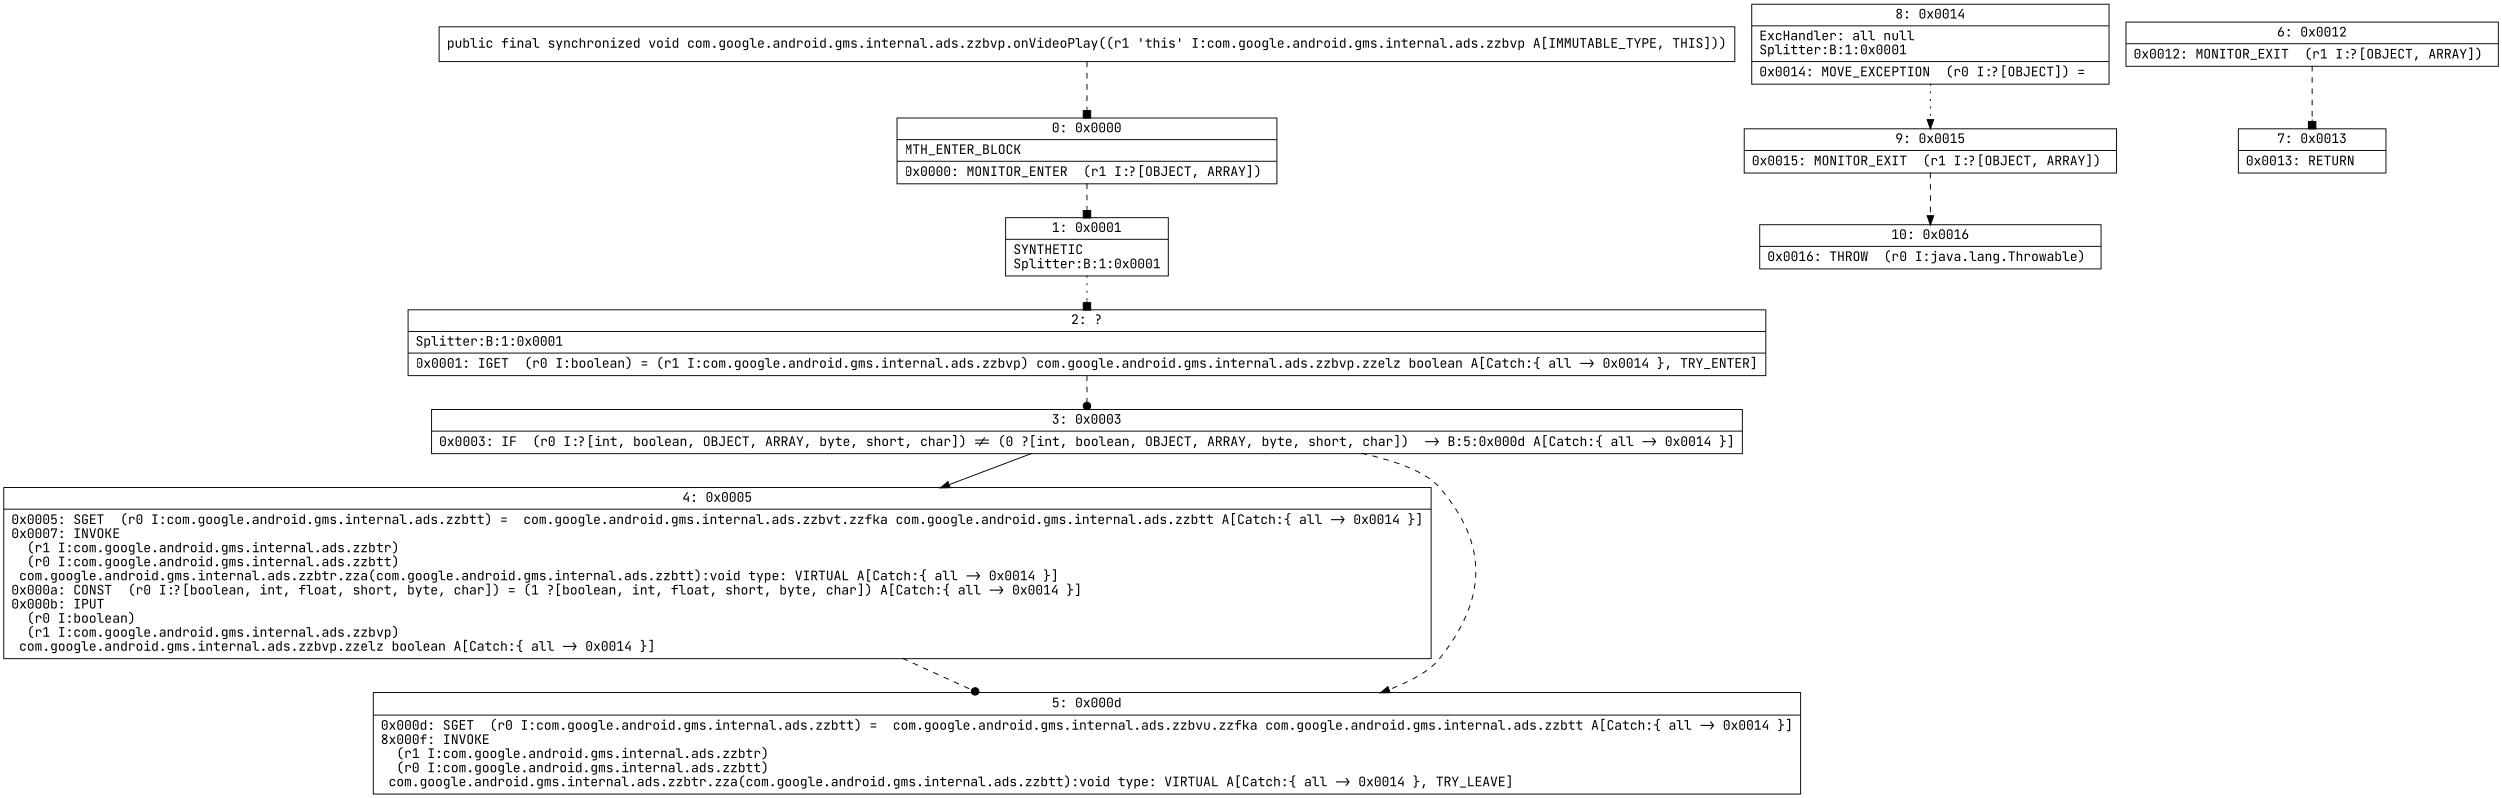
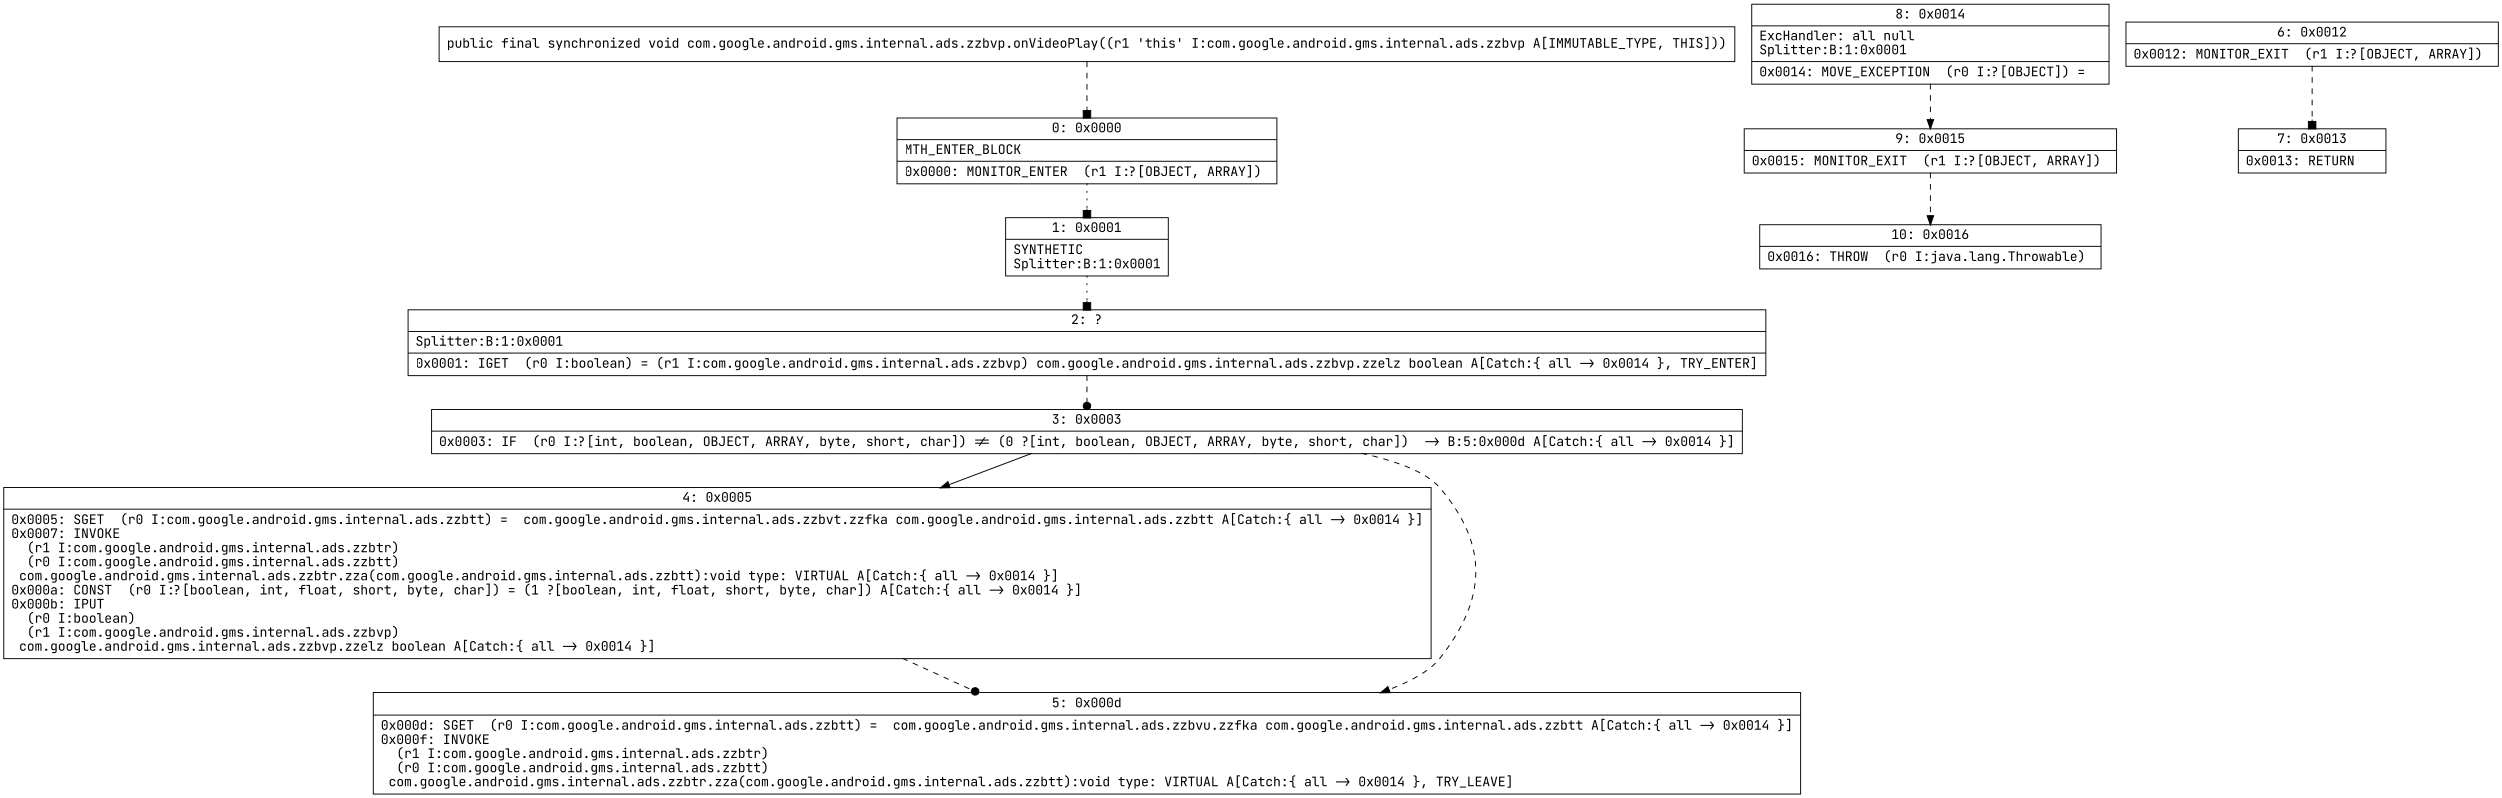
  digraph {
    fontname="JetBrains Mono"
    node [fontname="JetBrains Mono" shape=record]
    edge [arrowhead=box fontname="JetBrains Mono" style=dashed]
    n1 [label="{0\:\ 0x0000|MTH_ENTER_BLOCK\l|0x0000: MONITOR_ENTER  (r1 I:?[OBJECT, ARRAY]) \l}"]
    n2 [label="{1\:\ 0x0001|SYNTHETIC\lSplitter:B:1:0x0001\l}"]
    n3 [label="{2\:\ ?|Splitter:B:1:0x0001\l|0x0001: IGET  (r0 I:boolean) = (r1 I:com.google.android.gms.internal.ads.zzbvp) com.google.android.gms.internal.ads.zzbvp.zzelz boolean A[Catch:\{ all \-\> 0x0014 \}, TRY_ENTER]\l}"]
    n4 [label="{3\:\ 0x0003|0x0003: IF  (r0 I:?[int, boolean, OBJECT, ARRAY, byte, short, char]) != (0 ?[int, boolean, OBJECT, ARRAY, byte, short, char])  \-\> B:5:0x000d A[Catch:\{ all \-\> 0x0014 \}]\l}"]
    n5 [label="{8\:\ 0x0014|ExcHandler: all null\lSplitter:B:1:0x0001\l|0x0014: MOVE_EXCEPTION  (r0 I:?[OBJECT]) =  \l}"]
    n6 [label="{9\:\ 0x0015|0x0015: MONITOR_EXIT  (r1 I:?[OBJECT, ARRAY]) \l}"]
    n7 [label="{4\:\ 0x0005|0x0005: SGET  (r0 I:com.google.android.gms.internal.ads.zzbtt) =  com.google.android.gms.internal.ads.zzbvt.zzfka com.google.android.gms.internal.ads.zzbtt A[Catch:\{ all \-\> 0x0014 \}]\l0x0007: INVOKE  \l  (r1 I:com.google.android.gms.internal.ads.zzbtr)\l  (r0 I:com.google.android.gms.internal.ads.zzbtt)\l com.google.android.gms.internal.ads.zzbtr.zza(com.google.android.gms.internal.ads.zzbtt):void type: VIRTUAL A[Catch:\{ all \-\> 0x0014 \}]\l0x000a: CONST  (r0 I:?[boolean, int, float, short, byte, char]) = (1 ?[boolean, int, float, short, byte, char]) A[Catch:\{ all \-\> 0x0014 \}]\l0x000b: IPUT  \l  (r0 I:boolean)\l  (r1 I:com.google.android.gms.internal.ads.zzbvp)\l com.google.android.gms.internal.ads.zzbvp.zzelz boolean A[Catch:\{ all \-\> 0x0014 \}]\l}"]
-   n8 [label="{5\:\ 0x000d|0x000d: SGET  (r0 I:com.google.android.gms.internal.ads.zzbtt) =  com.google.android.gms.internal.ads.zzbvu.zzfka com.google.android.gms.internal.ads.zzbtt A[Catch:\{ all \-\> 0x0014 \}]\l8x000f: INVOKE  \l  (r1 I:com.google.android.gms.internal.ads.zzbtr)\l  (r0 I:com.google.android.gms.internal.ads.zzbtt)\l com.google.android.gms.internal.ads.zzbtr.zza(com.google.android.gms.internal.ads.zzbtt):void type: VIRTUAL A[Catch:\{ all \-\> 0x0014 \}, TRY_LEAVE]\l}"]
+   n8 [label="{5\:\ 0x000d|0x000d: SGET  (r0 I:com.google.android.gms.internal.ads.zzbtt) =  com.google.android.gms.internal.ads.zzbvu.zzfka com.google.android.gms.internal.ads.zzbtt A[Catch:\{ all \-\> 0x0014 \}]\l0x000f: INVOKE  \l  (r1 I:com.google.android.gms.internal.ads.zzbtr)\l  (r0 I:com.google.android.gms.internal.ads.zzbtt)\l com.google.android.gms.internal.ads.zzbtr.zza(com.google.android.gms.internal.ads.zzbtt):void type: VIRTUAL A[Catch:\{ all \-\> 0x0014 \}, TRY_LEAVE]\l}"]
    n9 [label="{6\:\ 0x0012|0x0012: MONITOR_EXIT  (r1 I:?[OBJECT, ARRAY]) \l}"]
    n10 [label="{7\:\ 0x0013|0x0013: RETURN   \l}"]
    n11 [label="{10\:\ 0x0016|0x0016: THROW  (r0 I:java.lang.Throwable) \l}"]
    n12 [label="{public final synchronized void com.google.android.gms.internal.ads.zzbvp.onVideoPlay((r1 'this' I:com.google.android.gms.internal.ads.zzbvp A[IMMUTABLE_TYPE, THIS])) }"]
-   n1 -> n2
+   n1 -> n2 [style=dotted]
    n2 -> n3 [style=dotted]
    n3 -> n4 [arrowhead=dot]
    n4 -> n7 [arrowhead=normal style=solid]
    n4 -> n8 [arrowhead=normal]
-   n5 -> n6 [arrowhead=normal style=dotted]
+   n5 -> n6 [arrowhead=normal]
    n6 -> n11 [arrowhead=normal]
    n7 -> n8 [arrowhead=dot]
    n9 -> n10
    n12 -> n1
  }
